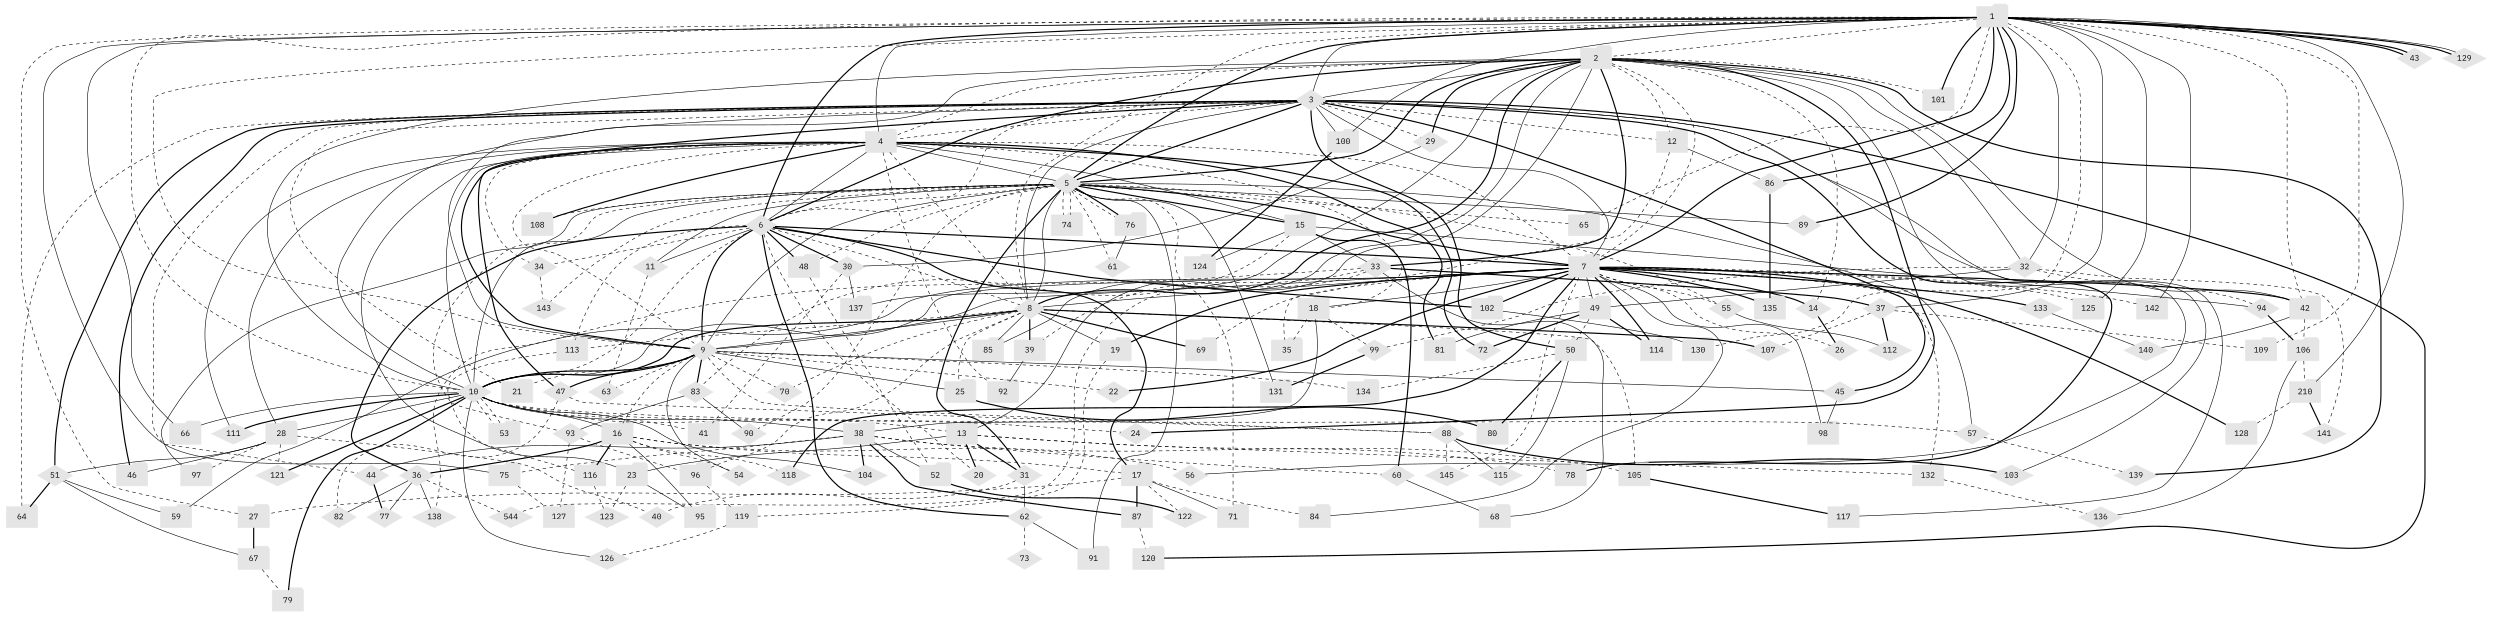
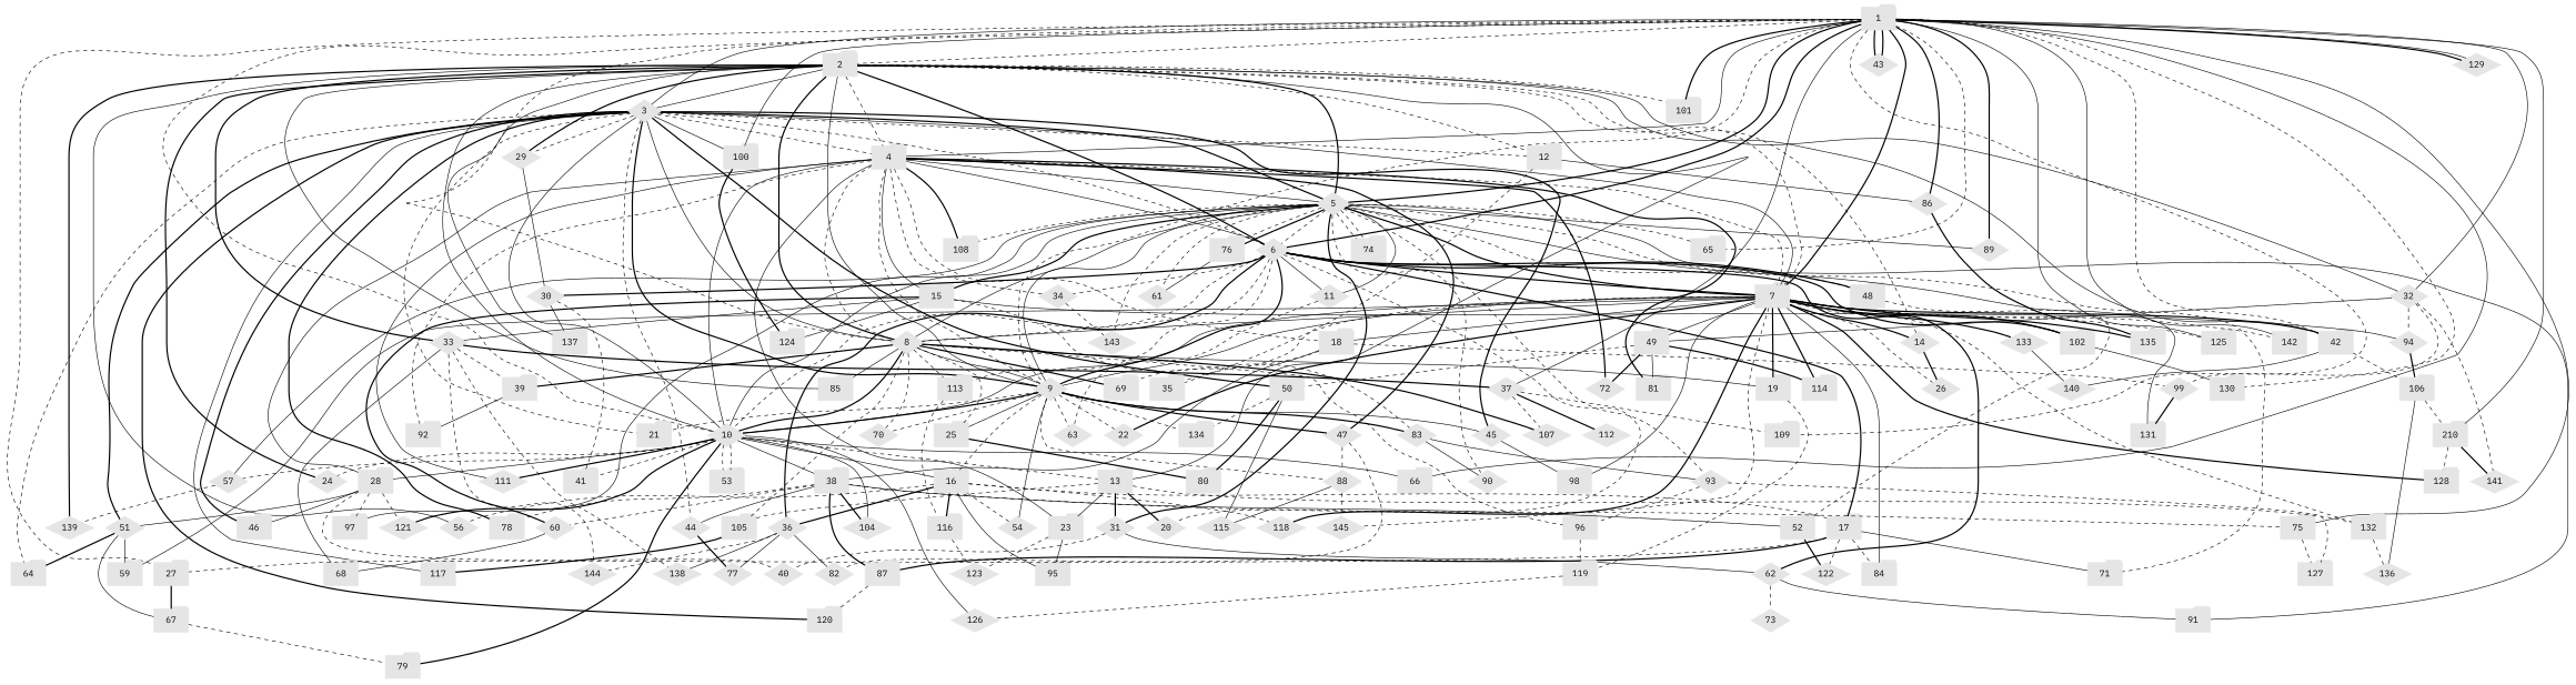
  graph {
    fontname="IBM Plex Mono"
    node [color=gray90 fontname="IBM Plex Mono" shape=folder style=filled]
    edge [fontname="IBM Plex Mono" style=dashed]
    1
    2
    3 [shape=diamond]
    4
    5 [shape=diamond]
    6 [shape=diamond]
    7
    8 [shape=diamond]
    9 [shape=diamond]
    10 [shape=diamond]
    27
    32 [shape=diamond]
    37 [shape=diamond]
    42
    43 [shape=diamond]
    65
    66
    75
    86 [shape=diamond]
    89 [shape=diamond]
    100
    101
    109
    n24 [label=210]
    125
    129 [shape=diamond]
    130
    142
    12
    13
    14 [shape=diamond]
    24 [shape=diamond]
    29 [shape=diamond]
    33 [shape=diamond]
    56 [shape=diamond]
    85
    137
    139 [shape=diamond]
    21
    44 [shape=diamond]
    45 [shape=diamond]
    46
    50
    51 [shape=diamond]
    64
    78
-   103 [shape=diamond]
    117
    120
    15
    18
    23
    28
    34 [shape=diamond]
    47 [shape=diamond]
    72 [shape=diamond]
    81
    92
    108
    111 [shape=diamond]
    11 [shape=diamond]
    31 [shape=diamond]
    48
-   55 [shape=diamond]
    57 [shape=diamond]
    61 [shape=diamond]
    71
    74
    76
    90 [shape=diamond]
    91
    93 [shape=diamond]
    97
    131
    143 [shape=diamond]
    17
    20 [shape=diamond]
    30 [shape=diamond]
    36 [shape=diamond]
    62 [shape=diamond]
    102
    113
    133 [shape=diamond]
    19
    22 [shape=diamond]
    26 [shape=diamond]
    49
    59
    69
    84
    98
    114
    118 [shape=diamond]
    128
    132
    135
    145 [shape=diamond]
    25
    39
    70 [shape=diamond]
    96
    105
    107 [shape=diamond]
    16
    54 [shape=diamond]
    63 [shape=diamond]
    83 [shape=diamond]
    88 [shape=diamond]
    134
    38
    41
    53
    79
    104 [shape=diamond]
    121 [shape=diamond]
    126 [shape=diamond]
    67
    94 [shape=diamond]
    99 [shape=diamond]
    141 [shape=diamond]
    112 [shape=diamond]
    106
    140 [shape=diamond]
    127
    124
    35
    68
    138 [shape=diamond]
-   144 [shape=diamond label=544]
+   144 [shape=diamond]
    77 [shape=diamond]
    80
    115 [shape=diamond]
    60 [shape=diamond]
    95
    123 [shape=diamond]
    40 [shape=diamond]
    82 [shape=diamond]
    52
    87
    122 [shape=diamond]
    73 [shape=diamond]
    116
    119
    136 [shape=diamond]
    1 -- 2
    1 -- 3 [style=solid]
    1 -- 4 [style=solid]
    1 -- 5 [style=bold]
    1 -- 6 [style=bold]
    1 -- 7 [style=bold]
    1 -- 8
    1 -- 9
    1 -- 10
    1 -- 27
    1 -- 32 [style=solid]
    1 -- 37 [style=solid]
    1 -- 42
    1 -- 43 [style=bold]
    1 -- 43 [style=bold]
    1 -- 65
    1 -- 66 [style=solid]
    1 -- 75 [style=solid]
    1 -- 86 [style=bold]
    1 -- 89 [style=bold]
    1 -- 100 [style=solid]
    1 -- 101 [style=bold]
    1 -- 109
    1 -- n24 [style=solid]
    1 -- 125 [style=solid]
    1 -- 129 [style=bold]
    1 -- 129 [style=solid]
    1 -- 130
    1 -- 142 [style=solid]
    2 -- 3 [style=solid]
    2 -- 4
    2 -- 5 [style=bold]
    2 -- 6 [style=bold]
    2 -- 7
    2 -- 8 [style=bold]
    2 -- 9 [style=solid]
    2 -- 10 [style=solid]
    2 -- 32 [style=solid]
    2 -- 42 [style=solid]
    2 -- 101
    2 -- 12
    2 -- 13 [style=solid]
    2 -- 14
    2 -- 24 [style=bold]
    2 -- 29 [style=bold]
    2 -- 33 [style=bold]
    2 -- 56 [style=solid]
    2 -- 85 [style=solid]
    2 -- 137 [style=solid]
    2 -- 139 [style=bold]
    3 -- 4
    3 -- 5 [style=bold]
    3 -- 6
    3 -- 7 [style=solid]
    3 -- 8 [style=solid]
    3 -- 9 [style=bold]
    3 -- 10 [style=solid]
    3 -- 100 [style=solid]
    3 -- 12
    3 -- 29
    3 -- 21
    3 -- 44
    3 -- 45 [style=bold]
    3 -- 46 [style=bold]
    3 -- 50 [style=bold]
    3 -- 51 [style=bold]
    3 -- 64
    3 -- 78 [style=bold]
-   3 -- 103 [style=solid]
    3 -- 117 [style=solid]
    3 -- 120 [style=bold]
    4 -- 5 [style=solid]
    4 -- 6 [style=solid]
    4 -- 7
    4 -- 8
    4 -- 9
    4 -- 10 [style=solid]
    4 -- 15 [style=solid]
    4 -- 18
    4 -- 23 [style=solid]
    4 -- 28 [style=solid]
    4 -- 34
    4 -- 47 [style=bold]
    4 -- 72 [style=bold]
    4 -- 81 [style=bold]
    4 -- 92
    4 -- 108 [style=bold]
    4 -- 111 [style=solid]
    5 -- 6
    5 -- 7 [style=bold]
    5 -- 8 [style=solid]
    5 -- 9 [style=solid]
    5 -- 10 [style=solid]
    5 -- 65
    5 -- 89 [style=solid]
    5 -- 15 [style=bold]
    5 -- 108
    5 -- 11 [style=solid]
    5 -- 31 [style=bold]
    5 -- 48
-   5 -- 55
    5 -- 57 [style=solid]
    5 -- 61
    5 -- 71
    5 -- 74
    5 -- 74
    5 -- 76
    5 -- 76 [style=bold]
    5 -- 90
    5 -- 91 [style=solid]
    5 -- 93
    5 -- 97 [style=solid]
    5 -- 131 [style=solid]
    5 -- 143
    6 -- 7 [style=bold]
    6 -- 8
    6 -- 9 [style=bold]
    6 -- 10
    6 -- 34
    6 -- 11 [style=solid]
    6 -- 48 [style=bold]
    6 -- 17 [style=bold]
    6 -- 20
    6 -- 30 [style=bold]
    6 -- 36 [style=bold]
    6 -- 62 [style=bold]
    6 -- 102 [style=bold]
    6 -- 113
    7 -- 8 [style=solid]
    7 -- 9 [style=solid]
    7 -- 10 [style=solid]
    7 -- 42 [style=bold]
    7 -- 125
    7 -- 142
    7 -- 14 [style=bold]
    7 -- 18 [style=solid]
-   7 -- 55
    7 -- 102 [style=bold]
    7 -- 133 [style=bold]
    7 -- 19 [style=bold]
    7 -- 22 [style=bold]
    7 -- 26
    7 -- 49 [style=solid]
    7 -- 59 [style=solid]
    7 -- 69
    7 -- 84 [style=solid]
    7 -- 98 [style=solid]
    7 -- 114 [style=bold]
    7 -- 118 [style=bold]
    7 -- 128 [style=bold]
    7 -- 132
    7 -- 135 [style=bold]
    7 -- 145
    8 -- 9 [style=solid]
    8 -- 10 [style=bold]
    8 -- 85 [style=solid]
    8 -- 113
    8 -- 19 [style=solid]
    8 -- 69 [style=bold]
    8 -- 25
    8 -- 39 [style=bold]
    8 -- 70
    8 -- 96
    8 -- 105
    8 -- 107 [style=bold]
    9 -- 10 [style=bold]
    9 -- 21
    9 -- 45 [style=solid]
    9 -- 47 [style=bold]
    9 -- 22
    9 -- 25 [style=solid]
    9 -- 70
    9 -- 16
    9 -- 54 [style=solid]
    9 -- 63
    9 -- 83 [style=bold]
    9 -- 88
    9 -- 134
    10 -- 66 [style=solid]
    10 -- 13
    10 -- 24
    10 -- 28 [style=solid]
    10 -- 111 [style=bold]
    10 -- 57
    10 -- 16 [style=solid]
    10 -- 38 [style=solid]
    10 -- 41
    10 -- 53
    10 -- 53
    10 -- 79 [style=bold]
    10 -- 104 [style=solid]
    10 -- 121 [style=bold]
    10 -- 126 [style=solid]
    27 -- 67 [style=bold]
    32 -- 49 [style=solid]
    32 -- 94
    32 -- 99
    32 -- 141
    37 -- 109
    37 -- 107
    37 -- 112 [style=bold]
    42 -- 106
    42 -- 140 [style=solid]
    75 -- 127
    86 -- 135 [style=bold]
    100 -- 124 [style=bold]
    n24 -- 128
    n24 -- 141 [style=bold]
    12 -- 86 [style=solid]
    12 -- 35
    13 -- 23 [style=solid]
    13 -- 31 [style=bold]
    13 -- 20 [style=bold]
    13 -- 132
    13 -- 105
    14 -- 26 [style=bold]
    29 -- 30 [style=solid]
    33 -- 37 [style=bold]
    33 -- 39
    33 -- 68 [style=solid]
    33 -- 138
    33 -- 144
    44 -- 77 [style=bold]
    45 -- 98 [style=solid]
    50 -- 134
    50 -- 80 [style=bold]
    50 -- 115 [style=solid]
    51 -- 64 [style=bold]
    51 -- 59 [style=solid]
    51 -- 67 [style=solid]
    15 -- 33 [style=solid]
    15 -- 83
    15 -- 94 [style=solid]
    15 -- 124 [style=solid]
    15 -- 60 [style=bold]
    18 -- 38 [style=solid]
    18 -- 99
    18 -- 35
    23 -- 95 [style=solid]
    23 -- 123
    28 -- 46 [style=solid]
    28 -- 51 [style=solid]
    28 -- 97
    28 -- 121
    28 -- 40
    34 -- 143
    47 -- 88
    47 -- 82
    11 -- 63
    31 -- 62 [style=solid]
    31 -- 40
    48 -- 52
-   55 -- 112 [style=solid]
    57 -- 139
    76 -- 61 [style=solid]
    93 -- 96
    93 -- 127
    17 -- 27
    17 -- 71 [style=solid]
    17 -- 84
    17 -- 87 [style=bold]
    17 -- 122
    30 -- 137 [style=solid]
    30 -- 41
    36 -- 138 [style=solid]
    36 -- 144
    36 -- 77 [style=solid]
    36 -- 82 [style=solid]
    62 -- 91 [style=solid]
    62 -- 73
    102 -- 130 [style=solid]
    113 -- 116
    133 -- 140 [style=solid]
    19 -- 119
    49 -- 50
    49 -- 72 [style=bold]
    49 -- 81 [style=solid]
    49 -- 114 [style=bold]
    132 -- 136
    25 -- 80 [style=bold]
    39 -- 92 [style=solid]
    96 -- 119
    105 -- 117 [style=bold]
    16 -- 56
    16 -- 17
    16 -- 36 [style=bold]
    16 -- 118
    16 -- 54
    16 -- 95 [style=solid]
    16 -- 116 [style=bold]
    83 -- 90 [style=solid]
    83 -- 93 [style=solid]
-   88 -- 103 [style=bold]
    88 -- 145
    88 -- 115 [style=solid]
    38 -- 75
    38 -- 44 [style=solid]
    38 -- 78
    38 -- 104 [style=bold]
    38 -- 60
    38 -- 52 [style=solid]
    38 -- 87 [style=bold]
    67 -- 79
    94 -- 106 [style=bold]
    99 -- 131 [style=bold]
    106 -- n24
    106 -- 136 [style=solid]
    60 -- 68 [style=solid]
    52 -- 122 [style=bold]
    87 -- 120
    116 -- 123
    119 -- 126
  }
